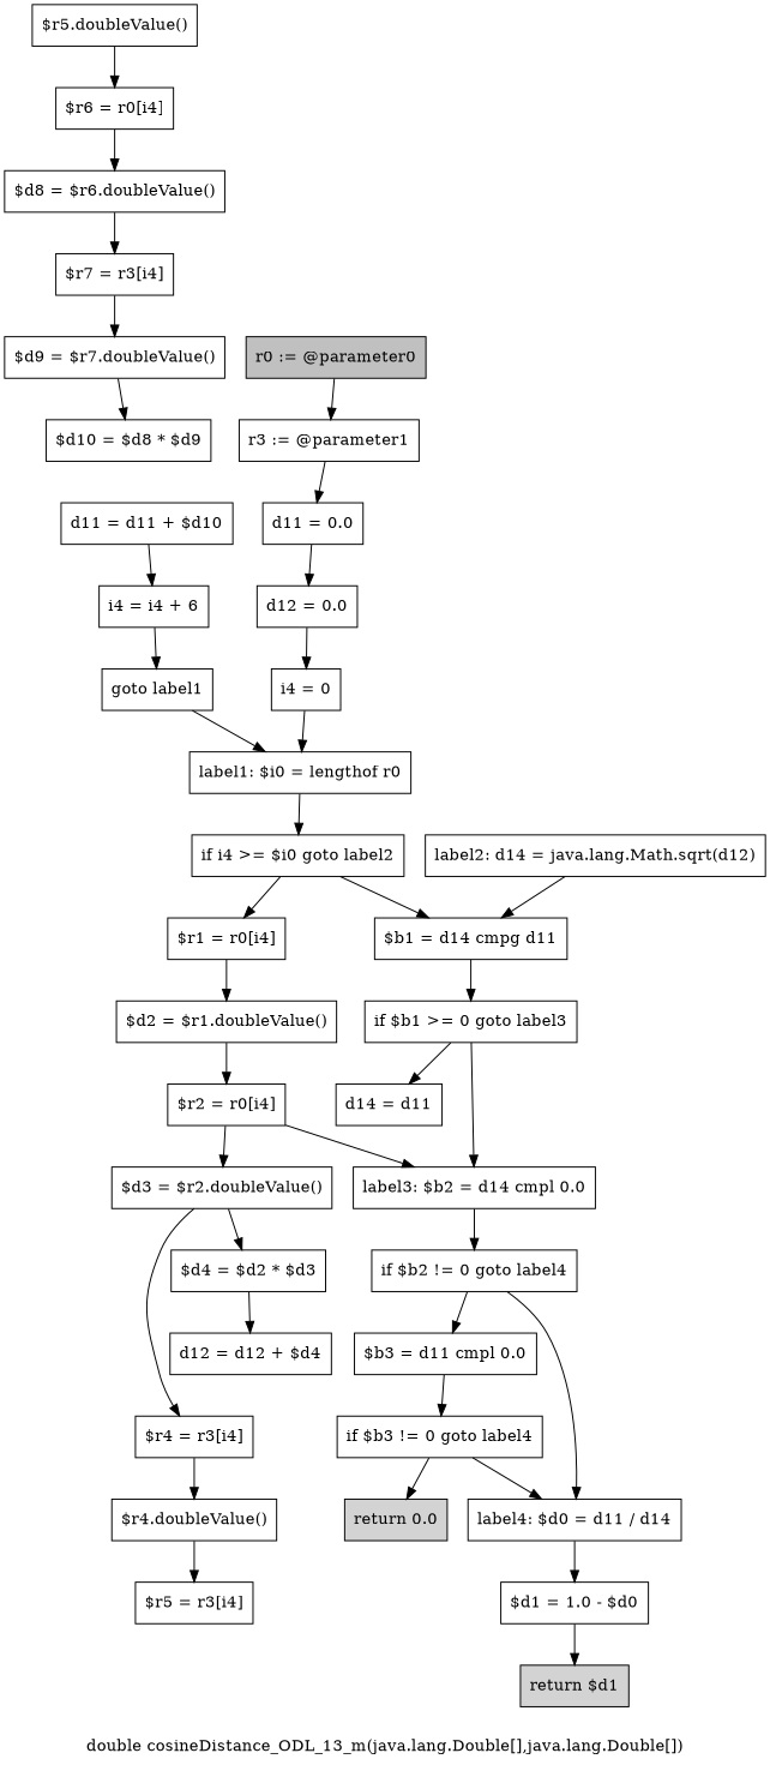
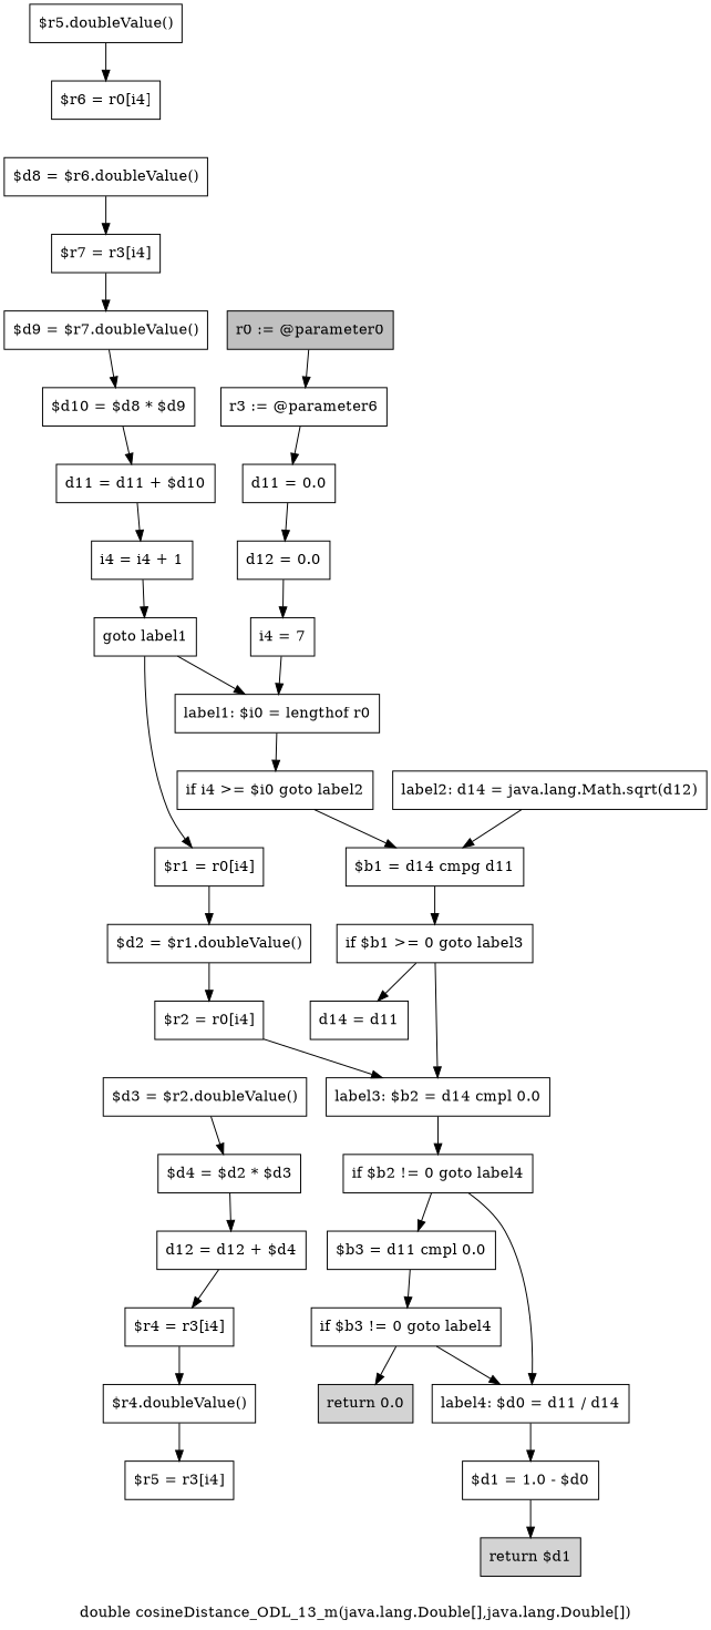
  digraph {
    label="double cosineDistance_ODL_13_m(java.lang.Double[],java.lang.Double[])"
    node [shape=box]
    n1 [fillcolor=gray label="r0 := @parameter0" style=filled]
-   n2 [label="r3 := @parameter1"]
+   n2 [label="r3 := @parameter6"]
    n3 [label="d11 = 0.0"]
    n4 [label="d12 = 0.0"]
-   n5 [label="i4 = 0"]
+   n5 [label="i4 = 7"]
    n6 [label="label1: $i0 = lengthof r0"]
    n7 [label="if i4 >= $i0 goto label2"]
    n8 [label="$r1 = r0[i4]"]
    n9 [label="$b1 = d14 cmpg d11"]
    n10 [label="$d2 = $r1.doubleValue()"]
    n11 [label="label2: d14 = java.lang.Math.sqrt(d12)"]
    n12 [label="$r2 = r0[i4]"]
    n13 [label="if $b1 >= 0 goto label3"]
    n14 [label="$d3 = $r2.doubleValue()"]
    n15 [label="label3: $b2 = d14 cmpl 0.0"]
    n16 [label="$d4 = $d2 * $d3"]
    n17 [label="d12 = d12 + $d4"]
    n18 [label="$r4 = r3[i4]"]
    n19 [label="$r4.doubleValue()"]
    n20 [label="$r5 = r3[i4]"]
    n21 [label="$r5.doubleValue()"]
    n22 [label="$r6 = r0[i4]"]
    n23 [label="$d8 = $r6.doubleValue()"]
    n24 [label="$r7 = r3[i4]"]
    n25 [label="$d9 = $r7.doubleValue()"]
    n26 [label="$d10 = $d8 * $d9"]
    n27 [label="d11 = d11 + $d10"]
-   n28 [label="i4 = i4 + 6"]
+   n28 [label="i4 = i4 + 1"]
    n29 [label="goto label1"]
    n30 [label="d14 = d11"]
    n31 [label="if $b2 != 0 goto label4"]
    n32 [label="$b3 = d11 cmpl 0.0"]
    n33 [label="label4: $d0 = d11 / d14"]
    n34 [label="if $b3 != 0 goto label4"]
    n35 [label="$d1 = 1.0 - $d0"]
    n36 [fillcolor=lightgray label="return 0.0" style=filled]
    n37 [fillcolor=lightgray label="return $d1" style=filled]
    n1 -> n2
    n2 -> n3
    n3 -> n4
    n4 -> n5
    n5 -> n6
    n6 -> n7
-   n7 -> n8
+   n29 -> n8
    n7 -> n9
    n8 -> n10
    n9 -> n13
    n10 -> n12
    n11 -> n9
-   n12 -> n14
    n12 -> n15
    n13 -> n15
    n13 -> n30
    n14 -> n16
    n15 -> n31
    n16 -> n17
-   n14 -> n18
+   n17 -> n18
    n18 -> n19
    n19 -> n20
    n21 -> n22
-   n22 -> n23
    n23 -> n24
    n24 -> n25
    n25 -> n26
+   n26 -> n27
    n27 -> n28
    n28 -> n29
    n29 -> n6
    n31 -> n32
    n31 -> n33
    n32 -> n34
    n33 -> n35
    n34 -> n33
    n34 -> n36
    n35 -> n37
  }
